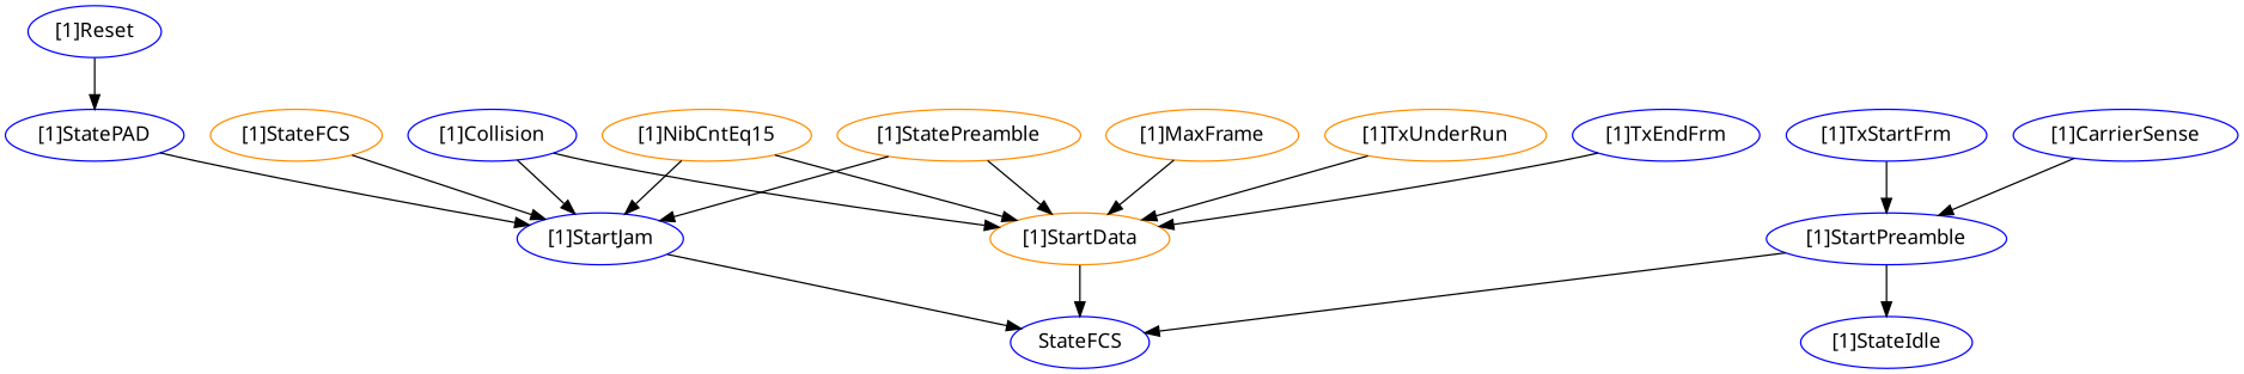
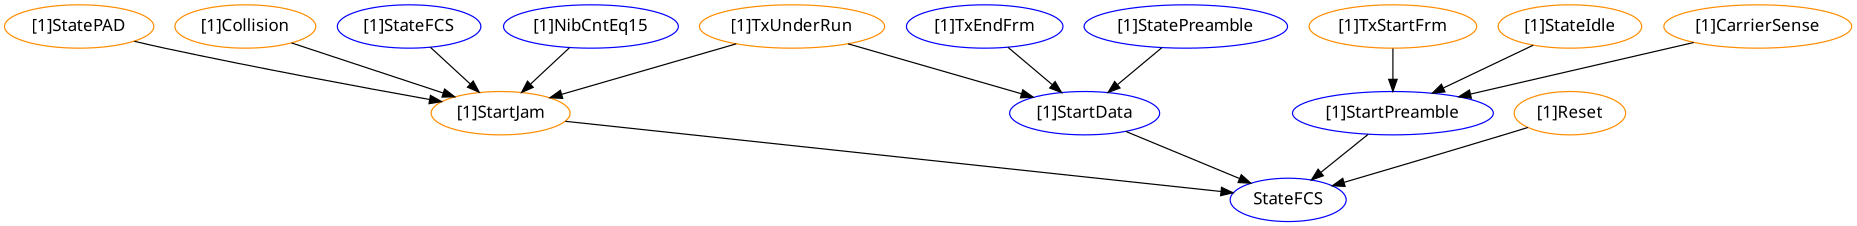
  strict digraph {
    fontname="Noto Sans"
    node [color=blue complexity=5 fontname="Noto Sans" importance=0.114217082398 rank=0.0131922566186]
    edge [fontname="Noto Sans"]
-   "[1]StartData" [color=darkorange complexity=2 importance=0.103339173207 rank=0.0516695866037]
+   "[1]StartData" [complexity=2 importance=0.103339173207 rank=0.0516695866037]
    n2 [complexity=0 importance=0.0341289872872 label=StateFCS rank=0.0]
-   "[1]StatePAD" [complexity=10 importance=0.16462060816 rank=0.016462060816]
-   "[1]StartJam" [complexity=2 importance=0.122849064246 rank=0.0614245321229]
-   "[1]TxStartFrm" [importance=0.0659612830929]
+   "[1]StatePAD" [color=darkorange complexity=10 importance=0.16462060816 rank=0.016462060816]
+   "[1]StartJam" [color=darkorange complexity=2 importance=0.122849064246 rank=0.0614245321229]
+   "[1]TxStartFrm" [color=darkorange importance=0.0659612830929]
    "[1]StartPreamble" [complexity=1 importance=0.0550833739019 rank=0.0550833739019]
    "[1]TxEndFrm" [complexity=8 rank=0.0142771352998]
-   "[1]MaxFrame" [color=darkorange complexity=7 rank=0.0163167260569]
-   "[1]StatePreamble" [color=darkorange complexity=8 importance=0.137468160495 rank=0.0171835200618]
-   "[1]Collision" [complexity=13 importance=0.217556255606 rank=0.0167350965851]
-   "[1]StateIdle" [importance=0.08786144303 rank=0.017572288606]
-   "[1]StateFCS" [color=darkorange complexity=10 importance=0.155867286189 rank=0.0155867286189]
-   "[1]NibCntEq15" [color=darkorange complexity=8 rank=0.0142771352998]
+   "[1]StatePreamble" [complexity=8 importance=0.137468160495 rank=0.0171835200618]
+   "[1]Collision" [color=darkorange complexity=13 importance=0.217556255606 rank=0.0167350965851]
+   "[1]StateIdle" [color=darkorange importance=0.08786144303 rank=0.017572288606]
+   "[1]StateFCS" [complexity=10 importance=0.155867286189 rank=0.0155867286189]
+   "[1]NibCntEq15" [complexity=8 rank=0.0142771352998]
    "[1]TxUnderRun" [color=darkorange complexity=7 rank=0.0163167260569]
-   "[1]CarrierSense" [importance=0.0659612830929]
-   "[1]Reset" [complexity=1 importance=0.113264871053 rank=0.113264871053]
+   "[1]CarrierSense" [color=darkorange importance=0.0659612830929]
+   "[1]Reset" [color=darkorange complexity=1 importance=0.113264871053 rank=0.113264871053]
    "[1]StartData" -> n2
    "[1]StatePAD" -> "[1]StartJam"
    "[1]StartJam" -> n2
    "[1]TxStartFrm" -> "[1]StartPreamble"
    "[1]StartPreamble" -> n2
    "[1]TxEndFrm" -> "[1]StartData"
-   "[1]MaxFrame" -> "[1]StartData"
    "[1]StatePreamble" -> "[1]StartData"
-   "[1]StatePreamble" -> "[1]StartJam"
-   "[1]Collision" -> "[1]StartData"
+   "[1]TxUnderRun" -> "[1]StartJam"
    "[1]Collision" -> "[1]StartJam"
-   "[1]StartPreamble" -> "[1]StateIdle"
+   "[1]StateIdle" -> "[1]StartPreamble"
    "[1]StateFCS" -> "[1]StartJam"
-   "[1]NibCntEq15" -> "[1]StartData"
    "[1]NibCntEq15" -> "[1]StartJam"
    "[1]TxUnderRun" -> "[1]StartData"
    "[1]CarrierSense" -> "[1]StartPreamble"
-   "[1]Reset" -> "[1]StatePAD"
+   "[1]Reset" -> n2
  }
